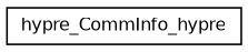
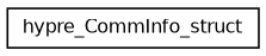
  digraph {
    rankdir=LR
-   n1 [color=black fillcolor=white fontname=Helvetica fontsize=10 height=0.2 label=hypre_CommInfo_hypre shape=record style=filled width=0.4]
+   n1 [color=black fillcolor=white fontname=Helvetica fontsize=10 height=0.2 label=hypre_CommInfo_struct shape=record style=filled width=0.4]
  }
